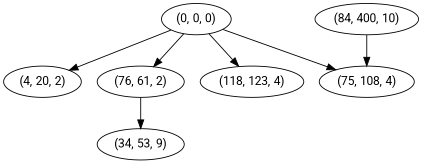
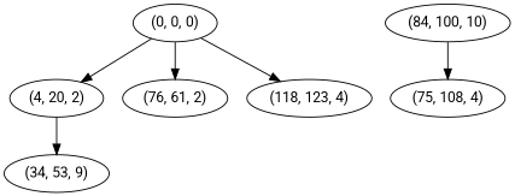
  digraph {
    fontname=Roboto
    node [fontname=Roboto]
    edge [fontname=Roboto]
    "(0, 0, 0)"
    "(4, 20, 2)"
    n3 [label="(76, 61, 2)"]
    "(75, 108, 4)"
    "(118, 123, 4)"
    "(34, 53, 9)"
-   "(84, 100, 10)" [label="(84, 400, 10)"]
+   "(84, 100, 10)"
    "(0, 0, 0)" -> "(4, 20, 2)"
    "(0, 0, 0)" -> n3
-   "(0, 0, 0)" -> "(75, 108, 4)"
    "(0, 0, 0)" -> "(118, 123, 4)"
-   n3 -> "(34, 53, 9)"
+   "(4, 20, 2)" -> "(34, 53, 9)"
    "(84, 100, 10)" -> "(75, 108, 4)"
  }
